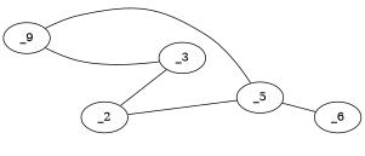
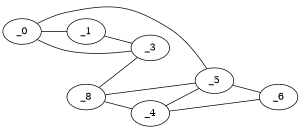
  graph {
    rankdir=LR
    node [y=50]
    edge [valence=2]
-   _0 [x=5 label=_9]
+   _0 [x=5]
+   _1 [x=14]
    _3 [x=104 y=73]
    _5 [x=125 y=56]
-   _2 [x=28 y=42]
+   _2 [x=28 y=42 label=_8]
+   _4 [x=117 y=63]
    _6 [x=126 y=75]
+   _0 -- _1
    _0 -- _3 [valence=1]
    _0 -- _5 [valence=1]
+   _1 -- _3
    _5 -- _6 [valence=1]
    _2 -- _3
    _2 -- _5 [valence=1]
+   _2 -- _4
+   _4 -- _5
+   _4 -- _6
  }
